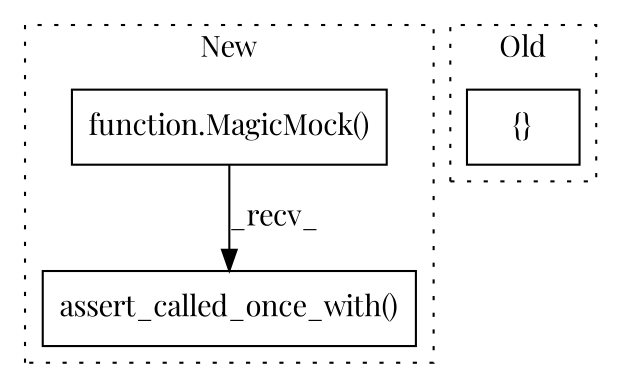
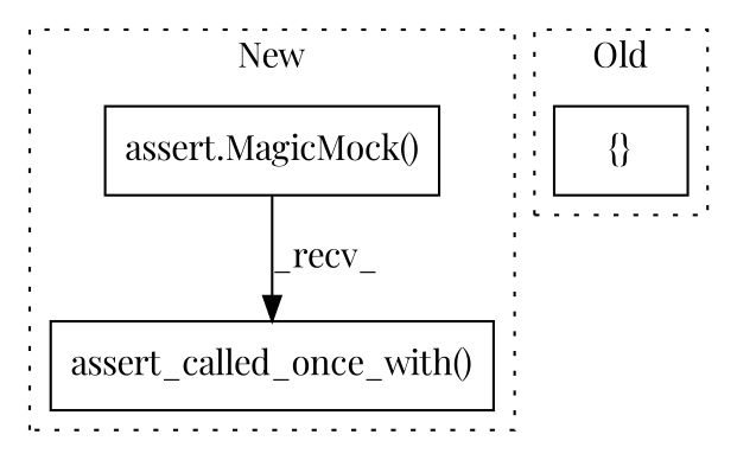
  digraph {
    fontname="Playfair Display"
    node [a=75 shape=box fontname="Playfair Display"]
    n1 [l="54,22" label="assert_called_once_with()" s="5006,5094"]
-   n2 [l=27 label="function.MagicMock()" s=4843]
+   n2 [l=27 label="assert.MagicMock()" s=4843]
    n3 [a=59 l="1,0" label="{}" s="4741,4745"]
    subgraph cluster_1 {
      label=New
      style=dotted
      n1
      n2
    }
    subgraph cluster_2 {
      label=Old
      style=dotted
      n3
    }
    n2 -> n1 [label=_recv_ fontname="Playfair Display"]
  }
